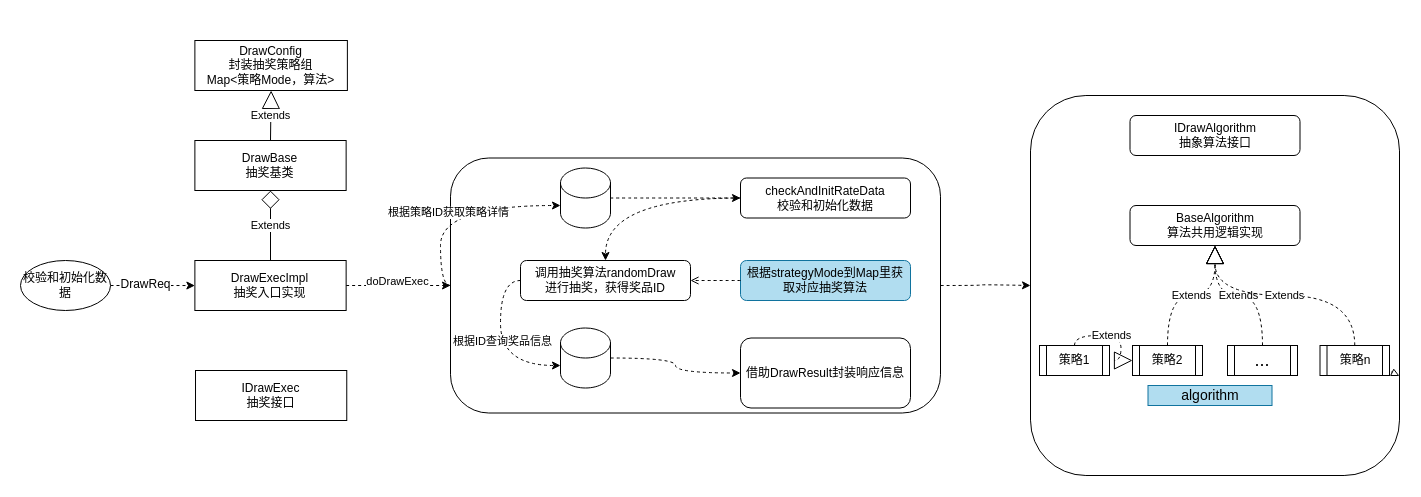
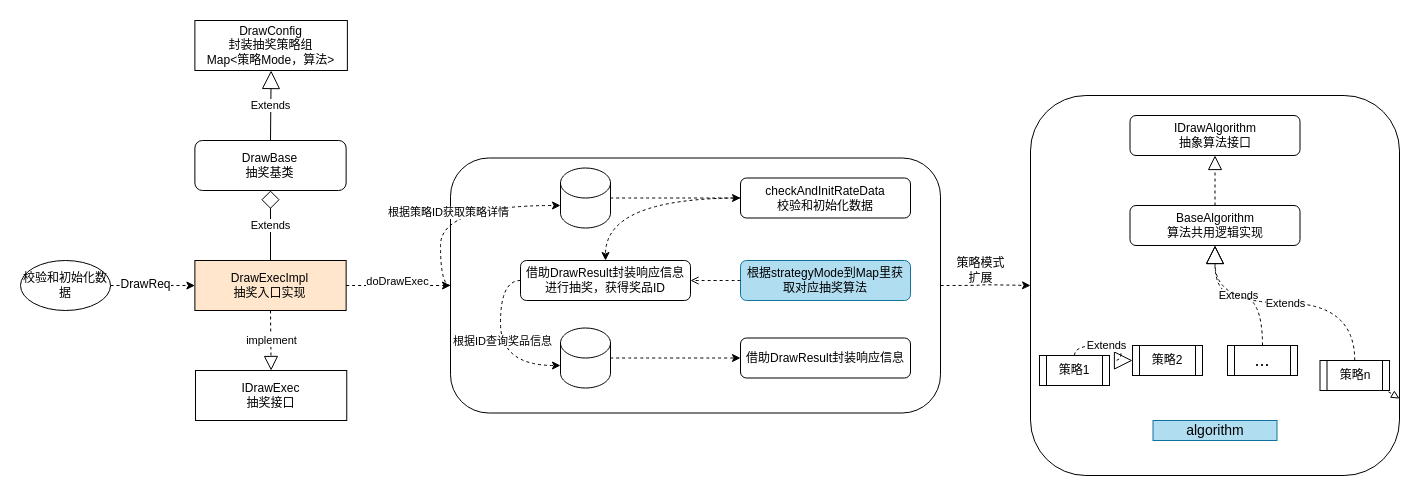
  <mxCell id="0" />
  <mxCell id="1" parent="0" />
  <mxCell id="2" value="" style="edgeStyle=orthogonalEdgeStyle;rounded=0;orthogonalLoop=1;jettySize=auto;html=1;dashed=1;" edge="1" parent="1" source="4"><mxGeometry relative="1" as="geometry"><mxPoint x="194.38" y="285.05" as="targetPoint" /></mxGeometry></mxCell>
  <mxCell id="3" value="&lt;font style=&quot;font-size: 12px&quot;&gt;DrawReq&lt;/font&gt;" style="edgeLabel;html=1;align=center;verticalAlign=middle;resizable=0;points=[];" vertex="1" connectable="0" parent="2"><mxGeometry x="-0.2" y="2" relative="1" as="geometry"><mxPoint as="offset" /></mxGeometry></mxCell>
  <mxCell id="4" value="校验和初始化数据" style="ellipse;whiteSpace=wrap;html=1;" vertex="1" parent="1"><mxGeometry x="20" y="260" width="90" height="50" as="geometry" /></mxCell>
- <mxCell id="5" value="DrawBase&lt;br&gt;抽奖基类" style="rounded=0;whiteSpace=wrap;html=1;" vertex="1" parent="1"><mxGeometry x="194.38" y="140" width="151.25" height="50" as="geometry" /></mxCell>
+ <mxCell id="5" value="DrawBase&lt;br&gt;抽奖基类" style="whiteSpace=wrap;html=1;rounded=1;" vertex="1" parent="1"><mxGeometry x="194.38" y="140" width="151.25" height="50" as="geometry" /></mxCell>
  <mxCell id="6" style="edgeStyle=orthogonalEdgeStyle;rounded=0;orthogonalLoop=1;jettySize=auto;html=1;entryX=0;entryY=0.5;entryDx=0;entryDy=0;dashed=1;" edge="1" parent="1" source="8" target="16"><mxGeometry relative="1" as="geometry" /></mxCell>
  <mxCell id="7" value="doDrawExec" style="edgeLabel;html=1;align=center;verticalAlign=middle;resizable=0;points=[];" vertex="1" connectable="0" parent="6"><mxGeometry x="-0.287" y="2" relative="1" as="geometry"><mxPoint x="13.37" y="-3" as="offset" /></mxGeometry></mxCell>
- <mxCell id="8" value="DrawExecImpl&lt;br&gt;抽奖入口实现" style="rounded=0;whiteSpace=wrap;html=1;" vertex="1" parent="1"><mxGeometry x="194.38" y="260" width="151.25" height="50" as="geometry" /></mxCell>
+ <mxCell id="8" value="DrawExecImpl&lt;br&gt;抽奖入口实现" style="rounded=0;whiteSpace=wrap;html=1;fillColor=#ffe6cc;" vertex="1" parent="1"><mxGeometry x="194.38" y="260" width="151.25" height="50" as="geometry" /></mxCell>
  <mxCell id="9" value="Extends" style="endArrow=diamond;endSize=16;endFill=0;html=1;exitX=0.5;exitY=0;exitDx=0;exitDy=0;entryX=0.5;entryY=1;entryDx=0;entryDy=0;" edge="1" parent="1" source="8" target="5"><mxGeometry width="160" relative="1" as="geometry"><mxPoint x="290" y="250" as="sourcePoint" /><mxPoint x="450" y="250" as="targetPoint" /></mxGeometry></mxCell>
- <mxCell id="10" value="DrawConfig&lt;br&gt;封装抽奖策略组&lt;br&gt;Map&amp;lt;策略Mode，算法&amp;gt;" style="rounded=0;whiteSpace=wrap;html=1;" vertex="1" parent="1"><mxGeometry x="194.38" y="40" width="152.5" height="50" as="geometry" /></mxCell>
+ <mxCell id="10" value="DrawConfig&lt;br&gt;封装抽奖策略组&lt;br&gt;Map&amp;lt;策略Mode，算法&amp;gt;" style="rounded=0;whiteSpace=wrap;html=1;" vertex="1" parent="1"><mxGeometry x="194.38" y="20" width="152.5" height="50" as="geometry" /></mxCell>
  <mxCell id="11" value="Extends" style="endArrow=block;endSize=16;endFill=0;html=1;entryX=0.5;entryY=1;entryDx=0;entryDy=0;exitX=0.5;exitY=0;exitDx=0;exitDy=0;" edge="1" parent="1" source="5" target="10"><mxGeometry width="160" relative="1" as="geometry"><mxPoint x="270" y="140" as="sourcePoint" /><mxPoint x="269.505" y="70" as="targetPoint" /></mxGeometry></mxCell>
  <mxCell id="12" value="IDrawExec&lt;br&gt;抽奖接口" style="rounded=0;whiteSpace=wrap;html=1;" vertex="1" parent="1"><mxGeometry x="195.01" y="370" width="151.25" height="50" as="geometry" /></mxCell>
+ <mxCell id="13" value="" style="endArrow=block;dashed=1;endFill=0;endSize=12;html=1;exitX=0.5;exitY=1;exitDx=0;exitDy=0;entryX=0.5;entryY=0;entryDx=0;entryDy=0;" edge="1" parent="1" source="8" target="12"><mxGeometry width="160" relative="1" as="geometry"><mxPoint x="30" y="350" as="sourcePoint" /><mxPoint x="190" y="350" as="targetPoint" /></mxGeometry></mxCell>
+ <mxCell id="14" value="implement" style="edgeLabel;html=1;align=center;verticalAlign=middle;resizable=0;points=[];" vertex="1" connectable="0" parent="13"><mxGeometry x="-0.387" relative="1" as="geometry"><mxPoint x="0.63" y="12" as="offset" /></mxGeometry></mxCell>
  <mxCell id="15" value="" style="group" vertex="1" connectable="0" parent="1"><mxGeometry x="450" y="157.5" width="490" height="255" as="geometry" /></mxCell>
  <mxCell id="16" value="" style="rounded=1;whiteSpace=wrap;html=1;fillColor=none;" vertex="1" parent="15"><mxGeometry width="490" height="255" as="geometry" /></mxCell>
  <mxCell id="17" value="" style="shape=cylinder3;whiteSpace=wrap;html=1;boundedLbl=1;backgroundOutline=1;size=15;" vertex="1" parent="15"><mxGeometry x="110" y="10" width="50" height="60" as="geometry" /></mxCell>
  <mxCell id="18" style="edgeStyle=orthogonalEdgeStyle;rounded=0;orthogonalLoop=1;jettySize=auto;html=1;exitX=0;exitY=0.5;exitDx=0;exitDy=0;entryX=0;entryY=0;entryDx=0;entryDy=37.5;entryPerimeter=0;dashed=1;curved=1;" edge="1" parent="15" source="16" target="17"><mxGeometry relative="1" as="geometry"><Array as="points"><mxPoint x="-10" y="128" /><mxPoint x="-10" y="48" /></Array></mxGeometry></mxCell>
  <mxCell id="19" value="根据策略ID获取策略详情" style="edgeLabel;html=1;align=center;verticalAlign=middle;resizable=0;points=[];" vertex="1" connectable="0" parent="18"><mxGeometry x="-0.197" y="-7" relative="1" as="geometry"><mxPoint as="offset" /></mxGeometry></mxCell>
  <mxCell id="20" value="checkAndInitRateData&lt;br&gt;校验和初始化数据" style="rounded=1;whiteSpace=wrap;html=1;" vertex="1" parent="15"><mxGeometry x="290" y="20" width="170" height="40" as="geometry" /></mxCell>
  <mxCell id="21" style="edgeStyle=orthogonalEdgeStyle;curved=1;rounded=0;orthogonalLoop=1;jettySize=auto;html=1;dashed=1;entryX=0;entryY=0.5;entryDx=0;entryDy=0;" edge="1" parent="15" source="17" target="20"><mxGeometry relative="1" as="geometry" /></mxCell>
  <mxCell id="22" value="根据strategyMode到Map里获取对应抽奖算法" style="rounded=1;whiteSpace=wrap;html=1;fillColor=#b1ddf0;strokeColor=#10739e;" vertex="1" parent="15"><mxGeometry x="290" y="102.5" width="170" height="40" as="geometry" /></mxCell>
  <mxCell id="23" style="edgeStyle=orthogonalEdgeStyle;curved=1;rounded=0;orthogonalLoop=1;jettySize=auto;html=1;dashed=1;" edge="1" parent="15" source="20" target="24"><mxGeometry relative="1" as="geometry" /></mxCell>
- <mxCell id="24" value="调用抽奖算法randomDraw&lt;br&gt;进行抽奖，获得奖品ID" style="rounded=1;whiteSpace=wrap;html=1;" vertex="1" parent="15"><mxGeometry x="70" y="102.5" width="170" height="40" as="geometry" /></mxCell>
+ <mxCell id="24" value="借助DrawResult封装响应信息&lt;br&gt;进行抽奖，获得奖品ID" style="rounded=1;whiteSpace=wrap;html=1;" vertex="1" parent="15"><mxGeometry x="70" y="102.5" width="170" height="40" as="geometry" /></mxCell>
  <mxCell id="25" style="edgeStyle=orthogonalEdgeStyle;curved=1;rounded=0;orthogonalLoop=1;jettySize=auto;html=1;dashed=1;endArrow=open;" edge="1" parent="15" source="22" target="24"><mxGeometry relative="1" as="geometry" /></mxCell>
  <mxCell id="26" value="" style="shape=cylinder3;whiteSpace=wrap;html=1;boundedLbl=1;backgroundOutline=1;size=15;" vertex="1" parent="15"><mxGeometry x="110" y="170" width="50" height="60" as="geometry" /></mxCell>
  <mxCell id="27" style="edgeStyle=orthogonalEdgeStyle;curved=1;rounded=0;orthogonalLoop=1;jettySize=auto;html=1;entryX=0;entryY=0;entryDx=0;entryDy=37.5;entryPerimeter=0;dashed=1;exitX=0;exitY=0.5;exitDx=0;exitDy=0;" edge="1" parent="15" source="24" target="26"><mxGeometry relative="1" as="geometry" /></mxCell>
  <mxCell id="28" value="根据ID查询奖品信息" style="edgeLabel;html=1;align=center;verticalAlign=middle;resizable=0;points=[];" vertex="1" connectable="0" parent="27"><mxGeometry x="-0.026" y="1" relative="1" as="geometry"><mxPoint as="offset" /></mxGeometry></mxCell>
- <mxCell id="29" value="借助DrawResult封装响应信息" style="rounded=1;whiteSpace=wrap;html=1;" vertex="1" parent="15"><mxGeometry x="290" y="180" width="170" height="70" as="geometry" /></mxCell>
+ <mxCell id="29" value="借助DrawResult封装响应信息" style="rounded=1;whiteSpace=wrap;html=1;" vertex="1" parent="15"><mxGeometry x="290" y="180" width="170" height="40" as="geometry" /></mxCell>
  <mxCell id="30" style="edgeStyle=orthogonalEdgeStyle;curved=1;rounded=0;orthogonalLoop=1;jettySize=auto;html=1;dashed=1;" edge="1" parent="15" source="26" target="29"><mxGeometry relative="1" as="geometry" /></mxCell>
  <mxCell id="31" style="edgeStyle=orthogonalEdgeStyle;curved=1;rounded=0;orthogonalLoop=1;jettySize=auto;html=1;dashed=1;entryX=0;entryY=0.5;entryDx=0;entryDy=0;" edge="1" parent="1" source="16" target="34"><mxGeometry relative="1" as="geometry"><mxPoint x="1000" y="285" as="targetPoint" /><Array as="points"><mxPoint x="980" y="285" /><mxPoint x="980" y="284" /></Array></mxGeometry></mxCell>
+ <mxCell id="32" value="策略模式扩展" style="text;html=1;strokeColor=none;fillColor=none;align=center;verticalAlign=middle;whiteSpace=wrap;rounded=0;" vertex="1" parent="1"><mxGeometry x="950" y="260" width="61" height="20" as="geometry" /></mxCell>
  <mxCell id="33" value="" style="group" vertex="1" connectable="0" parent="1"><mxGeometry x="1030" y="95" width="369" height="380" as="geometry" /></mxCell>
  <mxCell id="34" value="" style="rounded=1;whiteSpace=wrap;html=1;fillColor=none;" vertex="1" parent="33"><mxGeometry width="369" height="380" as="geometry" /></mxCell>
  <mxCell id="35" value="IDrawAlgorithm&lt;br&gt;抽象算法接口" style="rounded=1;whiteSpace=wrap;html=1;" vertex="1" parent="33"><mxGeometry x="99.5" y="20" width="170" height="40" as="geometry" /></mxCell>
  <mxCell id="36" value="BaseAlgorithm&lt;br&gt;算法共用逻辑实现" style="rounded=1;whiteSpace=wrap;html=1;" vertex="1" parent="33"><mxGeometry x="99.5" y="110" width="170" height="40" as="geometry" /></mxCell>
+ <mxCell id="37" value="" style="endArrow=block;dashed=1;endFill=0;endSize=12;html=1;exitX=0.5;exitY=0;exitDx=0;exitDy=0;entryX=0.5;entryY=1;entryDx=0;entryDy=0;" edge="1" parent="33" source="36" target="35"><mxGeometry width="160" relative="1" as="geometry"><mxPoint x="149" y="100" as="sourcePoint" /><mxPoint x="309" y="100" as="targetPoint" /></mxGeometry></mxCell>
  <mxCell id="38" style="edgeStyle=none;rounded=0;orthogonalLoop=1;jettySize=auto;html=1;exitX=0.25;exitY=0;exitDx=0;exitDy=0;dashed=1;endArrow=block;endFill=0;strokeWidth=1;" edge="1" parent="33" source="39" target="34"><mxGeometry relative="1" as="geometry" /></mxCell>
- <mxCell id="39" value="策略n" style="shape=process;whiteSpace=wrap;html=1;backgroundOutline=1;" vertex="1" parent="33"><mxGeometry x="289.5" y="250" width="69.5" height="30" as="geometry" /></mxCell>
+ <mxCell id="39" value="策略n" style="shape=process;whiteSpace=wrap;html=1;backgroundOutline=1;" vertex="1" parent="33"><mxGeometry x="289.5" y="265" width="69.5" height="30" as="geometry" /></mxCell>
  <mxCell id="40" value="策略2" style="shape=process;whiteSpace=wrap;html=1;backgroundOutline=1;" vertex="1" parent="33"><mxGeometry x="102" y="250" width="70" height="30" as="geometry" /></mxCell>
- <mxCell id="41" value="策略1" style="shape=process;whiteSpace=wrap;html=1;backgroundOutline=1;" vertex="1" parent="33"><mxGeometry x="9" y="250" width="70" height="30" as="geometry" /></mxCell>
+ <mxCell id="41" value="策略1" style="shape=process;whiteSpace=wrap;html=1;backgroundOutline=1;" vertex="1" parent="33"><mxGeometry x="9" y="260" width="70" height="30" as="geometry" /></mxCell>
  <mxCell id="42" value="&lt;font style=&quot;font-size: 18px&quot;&gt;...&lt;/font&gt;" style="shape=process;whiteSpace=wrap;html=1;backgroundOutline=1;" vertex="1" parent="33"><mxGeometry x="197" y="250" width="70" height="30" as="geometry" /></mxCell>
  <mxCell id="43" value="Extends" style="endArrow=block;endSize=16;endFill=0;html=1;dashed=1;strokeWidth=1;exitX=0.5;exitY=0;exitDx=0;exitDy=0;edgeStyle=orthogonalEdgeStyle;curved=1;" edge="1" parent="33" source="41" target="40"><mxGeometry width="160" relative="1" as="geometry"><mxPoint x="49" y="200" as="sourcePoint" /><mxPoint x="209" y="200" as="targetPoint" /></mxGeometry></mxCell>
- <mxCell id="44" value="Extends" style="endArrow=block;endSize=16;endFill=0;html=1;dashed=1;strokeWidth=1;exitX=0.5;exitY=0;exitDx=0;exitDy=0;entryX=0.5;entryY=1;entryDx=0;entryDy=0;edgeStyle=orthogonalEdgeStyle;curved=1;" edge="1" parent="33" source="40" target="36"><mxGeometry width="160" relative="1" as="geometry"><mxPoint x="54" y="260" as="sourcePoint" /><mxPoint x="189" y="150" as="targetPoint" /></mxGeometry></mxCell>
  <mxCell id="45" value="Extends" style="endArrow=block;endSize=16;endFill=0;html=1;dashed=1;strokeWidth=1;exitX=0.5;exitY=0;exitDx=0;exitDy=0;edgeStyle=orthogonalEdgeStyle;curved=1;entryX=0.5;entryY=1;entryDx=0;entryDy=0;" edge="1" parent="33" source="42" target="36"><mxGeometry width="160" relative="1" as="geometry"><mxPoint x="64" y="270" as="sourcePoint" /><mxPoint x="189" y="150" as="targetPoint" /></mxGeometry></mxCell>
  <mxCell id="46" value="Extends" style="endArrow=block;endSize=16;endFill=0;html=1;dashed=1;strokeWidth=1;exitX=0.5;exitY=0;exitDx=0;exitDy=0;edgeStyle=orthogonalEdgeStyle;curved=1;entryX=0.5;entryY=1;entryDx=0;entryDy=0;" edge="1" parent="33" source="39" target="36"><mxGeometry width="160" relative="1" as="geometry"><mxPoint x="129" y="290" as="sourcePoint" /><mxPoint x="189" y="150" as="targetPoint" /></mxGeometry></mxCell>
- <mxCell id="47" value="&lt;font style=&quot;font-size: 14px&quot;&gt;algorithm&lt;/font&gt;" style="text;html=1;strokeColor=#10739e;fillColor=#b1ddf0;align=center;verticalAlign=middle;whiteSpace=wrap;rounded=0;" vertex="1" parent="33"><mxGeometry x="117.5" y="290" width="124" height="20" as="geometry" /></mxCell>
+ <mxCell id="47" value="&lt;font style=&quot;font-size: 14px&quot;&gt;algorithm&lt;/font&gt;" style="text;html=1;strokeColor=#10739e;fillColor=#b1ddf0;align=center;verticalAlign=middle;whiteSpace=wrap;rounded=0;" vertex="1" parent="33"><mxGeometry x="122.5" y="325" width="124" height="20" as="geometry" /></mxCell>
